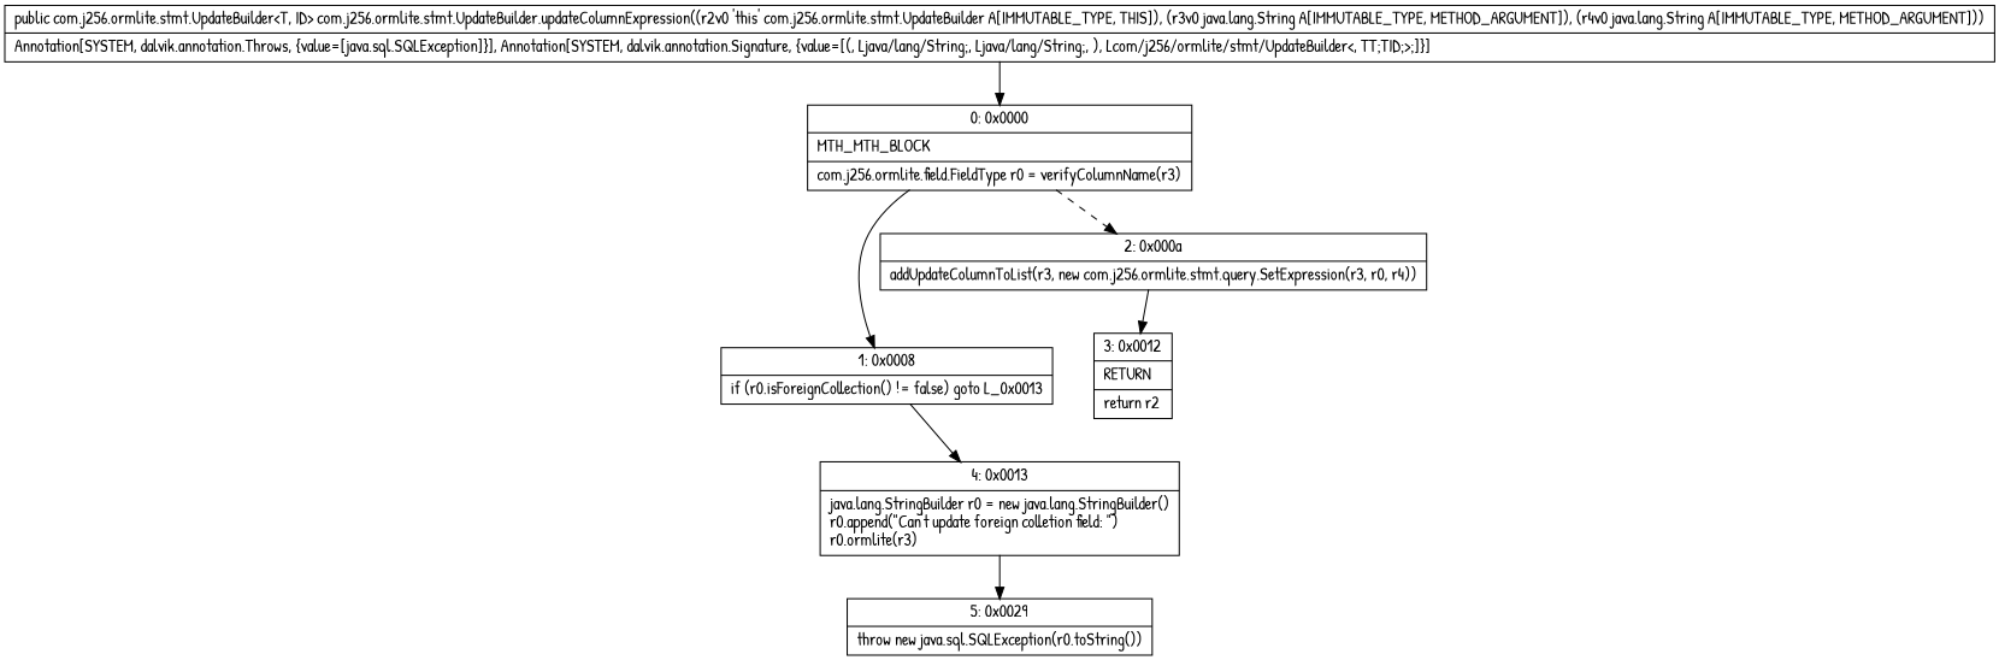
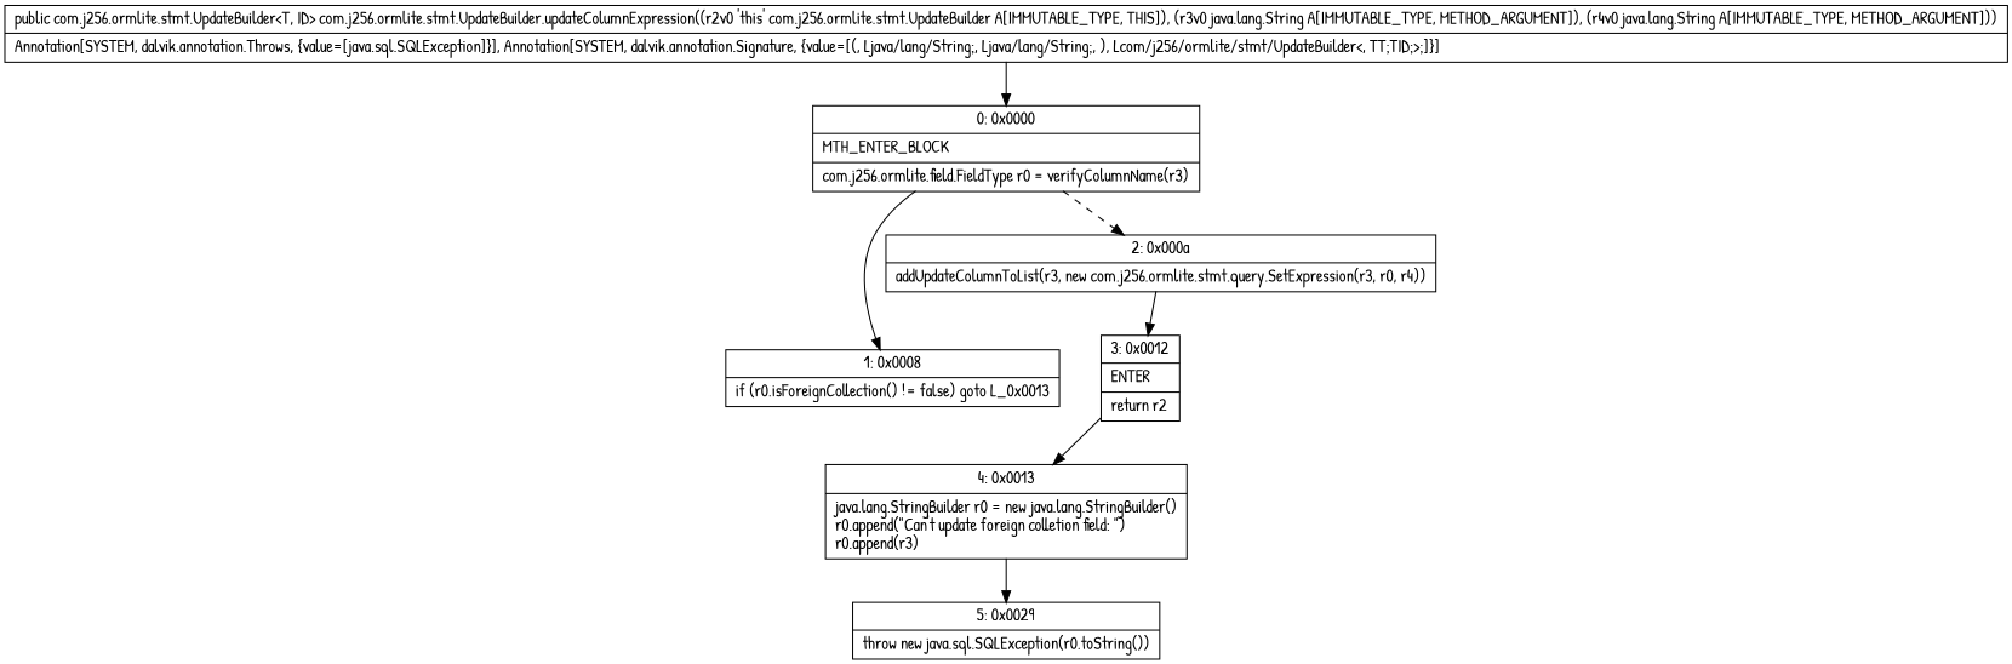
  digraph {
    fontname="Patrick Hand"
    node [fontname="Patrick Hand" shape=record]
    edge [fontname="Patrick Hand"]
-   n1 [label="{0\:\ 0x0000|MTH_MTH_BLOCK\l|com.j256.ormlite.field.FieldType r0 = verifyColumnName(r3)\l}"]
+   n1 [label="{0\:\ 0x0000|MTH_ENTER_BLOCK\l|com.j256.ormlite.field.FieldType r0 = verifyColumnName(r3)\l}"]
    n2 [label="{1\:\ 0x0008|if (r0.isForeignCollection() != false) goto L_0x0013\l}"]
    n3 [label="{2\:\ 0x000a|addUpdateColumnToList(r3, new com.j256.ormlite.stmt.query.SetExpression(r3, r0, r4))\l}"]
-   n4 [label="{4\:\ 0x0013|java.lang.StringBuilder r0 = new java.lang.StringBuilder()\lr0.append(\"Can't update foreign colletion field: \")\lr0.ormlite(r3)\l}"]
-   n5 [label="{3\:\ 0x0012|RETURN\l|return r2\l}"]
+   n4 [label="{4\:\ 0x0013|java.lang.StringBuilder r0 = new java.lang.StringBuilder()\lr0.append(\"Can't update foreign colletion field: \")\lr0.append(r3)\l}"]
+   n5 [label="{3\:\ 0x0012|ENTER\l|return r2\l}"]
    n6 [label="{5\:\ 0x0029|throw new java.sql.SQLException(r0.toString())\l}"]
    n7 [label="{public com.j256.ormlite.stmt.UpdateBuilder\<T, ID\> com.j256.ormlite.stmt.UpdateBuilder.updateColumnExpression((r2v0 'this' com.j256.ormlite.stmt.UpdateBuilder A[IMMUTABLE_TYPE, THIS]), (r3v0 java.lang.String A[IMMUTABLE_TYPE, METHOD_ARGUMENT]), (r4v0 java.lang.String A[IMMUTABLE_TYPE, METHOD_ARGUMENT]))  | Annotation[SYSTEM, dalvik.annotation.Throws, \{value=[java.sql.SQLException]\}], Annotation[SYSTEM, dalvik.annotation.Signature, \{value=[(, Ljava\/lang\/String;, Ljava\/lang\/String;, ), Lcom\/j256\/ormlite\/stmt\/UpdateBuilder\<, TT;TID;\>;]\}]\l}"]
    n1 -> n2
    n1 -> n3 [style=dashed]
-   n2 -> n4
+   n5 -> n4
    n3 -> n5
    n4 -> n6
    n7 -> n1
  }
